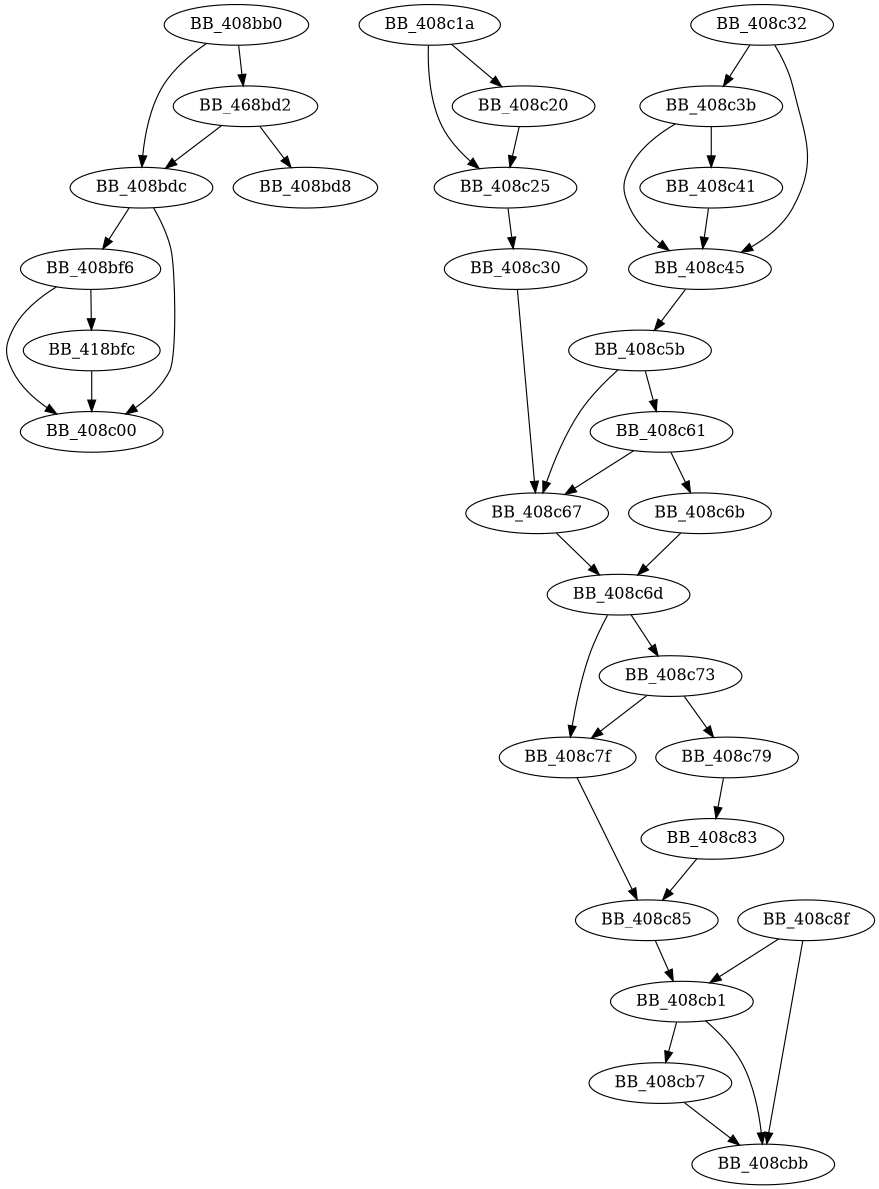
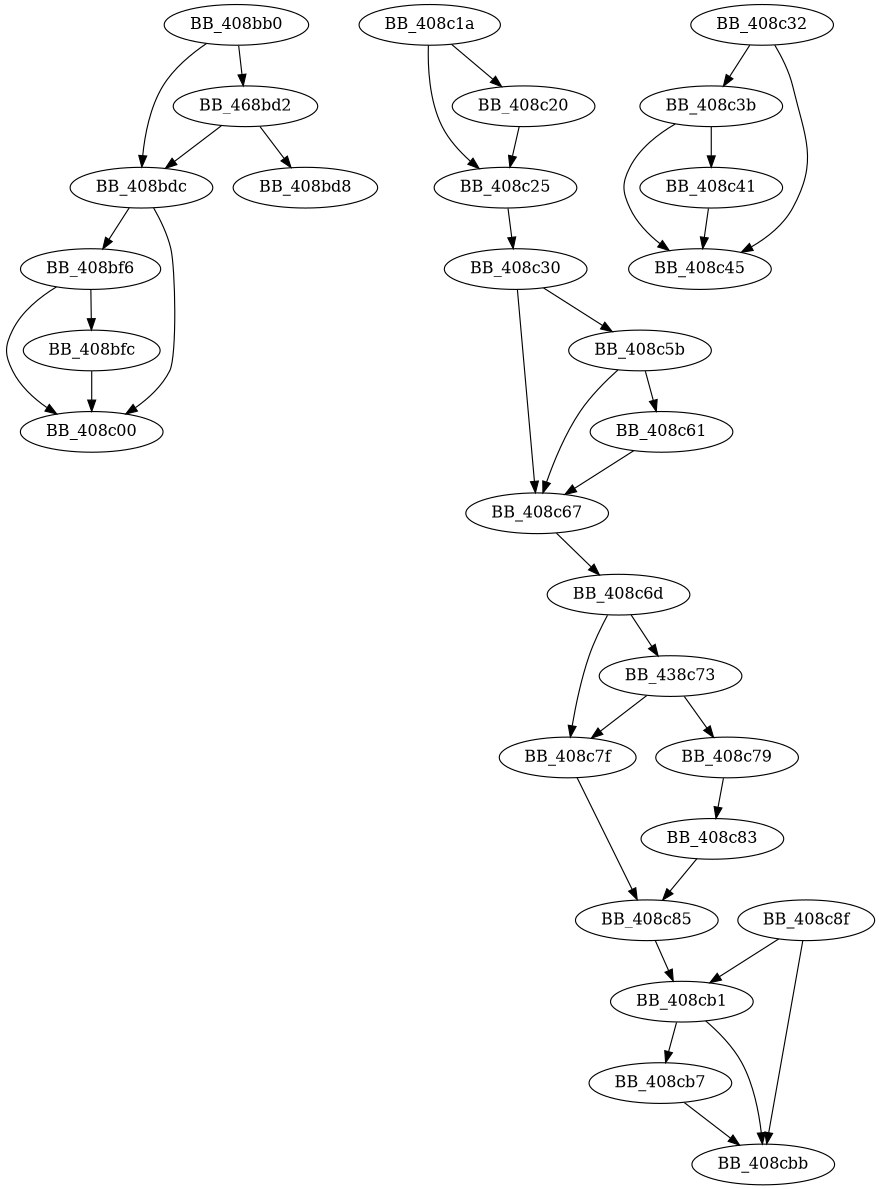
  digraph {
    n1 [label=BB_468bd2]
    BB_408bb0
    BB_408bdc
    BB_408bd8
    BB_408bf6
    BB_408c00
-   BB_408bfc [label=BB_418bfc]
+   BB_408bfc
    BB_408c1a
    BB_408c25
    BB_408c20
    n11 [label=BB_408c30]
    BB_408c32
    BB_408c3b
    BB_408c45
    BB_408c5b
    BB_408c67
    BB_408c41
    BB_408c61
    BB_408c6d
-   BB_408c6b
-   BB_408c73
+   BB_408c73 [label=BB_438c73]
    BB_408c7f
    BB_408c79
    BB_408c85
    BB_408c83
    BB_408cb1
    BB_408c8f
    BB_408cbb
    BB_408cb7
    n1 -> BB_408bdc
    n1 -> BB_408bd8
    BB_408bb0 -> n1
    BB_408bb0 -> BB_408bdc
    BB_408bdc -> BB_408bf6
    BB_408bdc -> BB_408c00
    BB_408bf6 -> BB_408c00
    BB_408bf6 -> BB_408bfc
    BB_408bfc -> BB_408c00
    BB_408c1a -> BB_408c25
    BB_408c1a -> BB_408c20
    BB_408c25 -> n11
    BB_408c20 -> BB_408c25
-   BB_408c45 -> BB_408c5b
+   n11 -> BB_408c5b
    n11 -> BB_408c67
    BB_408c32 -> BB_408c3b
    BB_408c32 -> BB_408c45
    BB_408c3b -> BB_408c45
    BB_408c3b -> BB_408c41
    BB_408c5b -> BB_408c67
    BB_408c5b -> BB_408c61
    BB_408c67 -> BB_408c6d
    BB_408c41 -> BB_408c45
    BB_408c61 -> BB_408c67
-   BB_408c61 -> BB_408c6b
    BB_408c6d -> BB_408c73
    BB_408c6d -> BB_408c7f
-   BB_408c6b -> BB_408c6d
    BB_408c73 -> BB_408c7f
    BB_408c73 -> BB_408c79
    BB_408c7f -> BB_408c85
    BB_408c79 -> BB_408c83
    BB_408c85 -> BB_408cb1
    BB_408c83 -> BB_408c85
    BB_408cb1 -> BB_408cbb
    BB_408cb1 -> BB_408cb7
    BB_408c8f -> BB_408cb1
    BB_408c8f -> BB_408cbb
    BB_408cb7 -> BB_408cbb
  }
